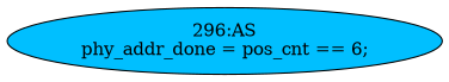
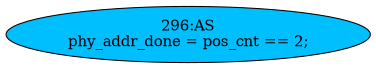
  strict digraph {
    rankdir=LR
-   n1 [ast="<pyverilog.vparser.ast.Assign object at 0x7f2608cee390>" def_var="['phy_addr_done']" fillcolor=deepskyblue label="296:AS\nphy_addr_done = pos_cnt == 6;" statements="[]" style=filled typ=Assign use_var="['pos_cnt']"]
+   n1 [ast="<pyverilog.vparser.ast.Assign object at 0x7f2608cee390>" def_var="['phy_addr_done']" fillcolor=deepskyblue label="296:AS\nphy_addr_done = pos_cnt == 2;" statements="[]" style=filled typ=Assign use_var="['pos_cnt']"]
  }
